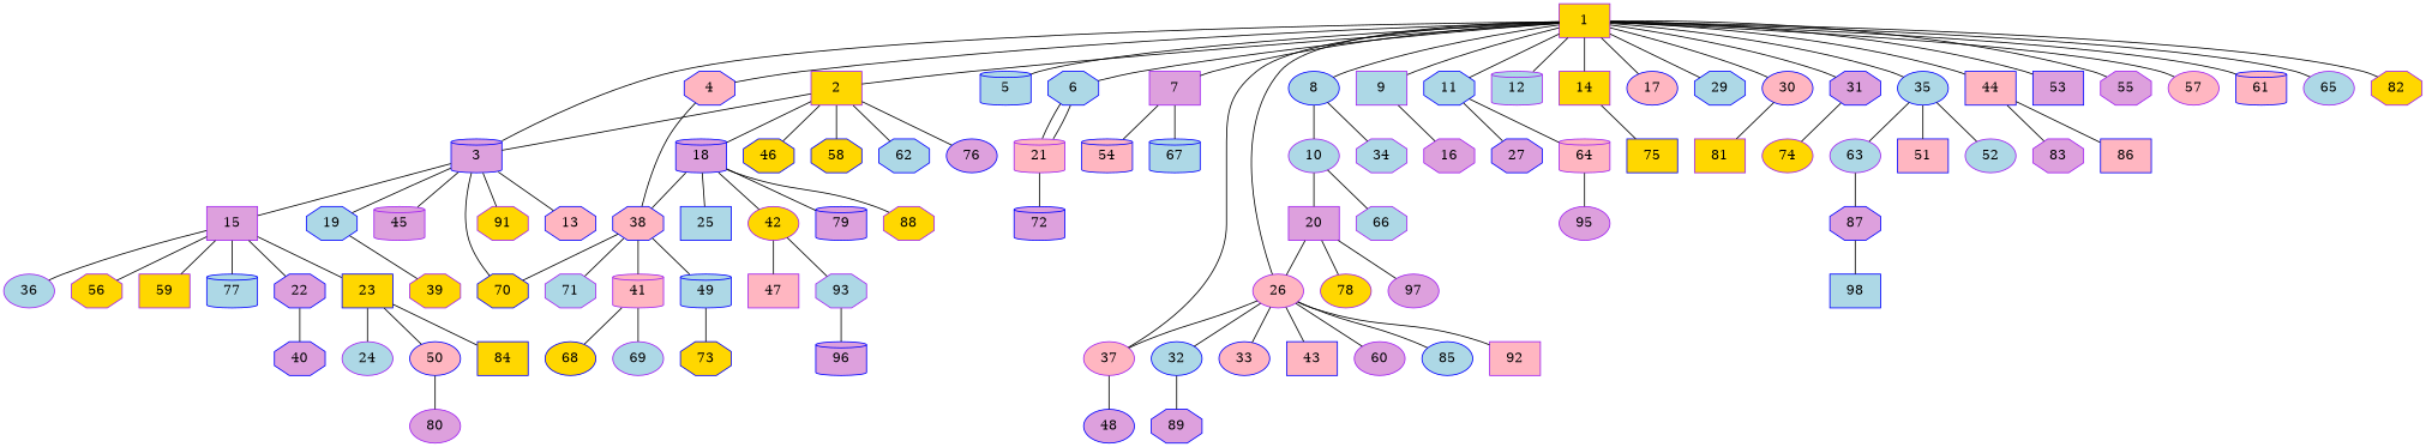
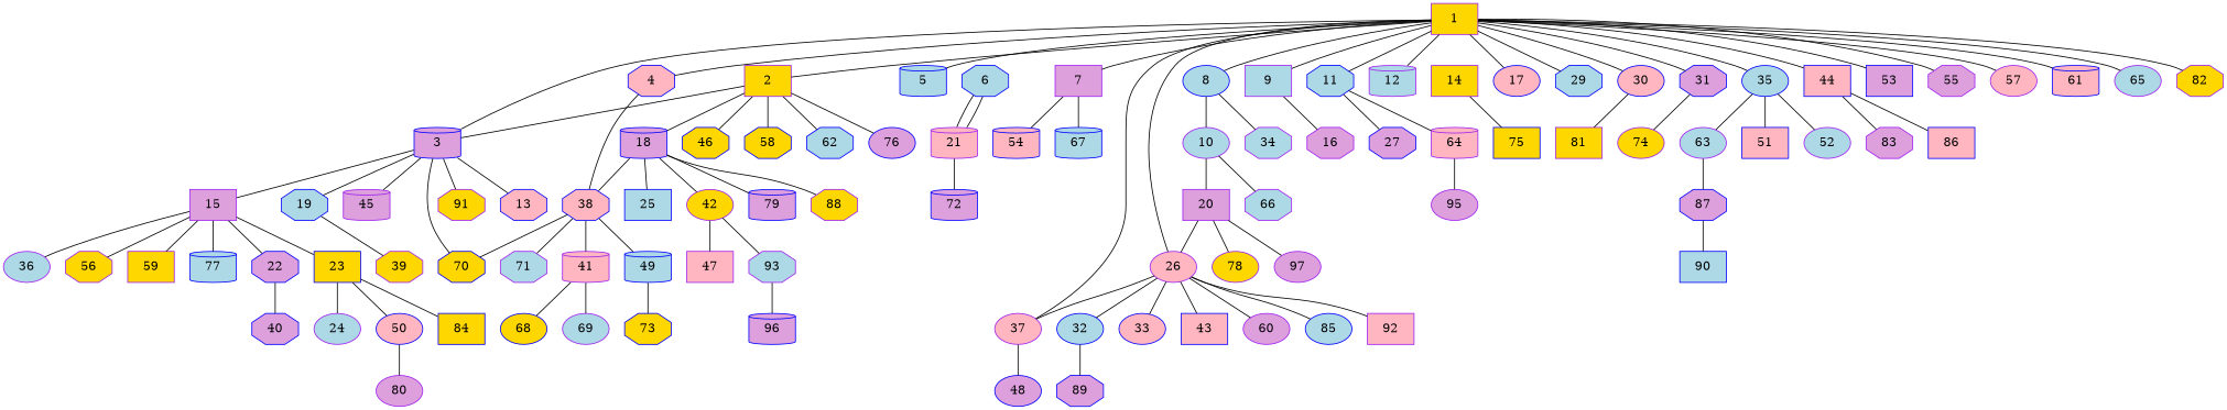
  graph {
    node [color=blue fillcolor=lightblue shape=octagon style=filled]
    1 [color=purple fillcolor=gold shape=box]
    2 [color=purple fillcolor=gold shape=box]
    3 [fillcolor=plum shape=cylinder]
    4 [fillcolor=lightpink]
    5 [shape=cylinder]
    6
    7 [color=purple fillcolor=plum shape=box]
    8 [shape=ellipse]
    9 [color=purple shape=box]
    11
    12 [color=purple shape=cylinder]
    14 [color=purple fillcolor=gold shape=box]
    17 [fillcolor=lightpink shape=ellipse]
    26 [color=purple fillcolor=lightpink shape=ellipse]
    29
    30 [fillcolor=lightpink shape=ellipse]
    31 [fillcolor=plum]
    35 [shape=ellipse]
    37 [color=purple fillcolor=lightpink shape=ellipse]
    44 [fillcolor=lightpink shape=box]
    53 [fillcolor=plum shape=box]
    55 [color=purple fillcolor=plum]
    57 [color=purple fillcolor=lightpink shape=ellipse]
    61 [fillcolor=lightpink shape=cylinder]
    65 [color=purple shape=ellipse]
    82 [color=purple fillcolor=gold]
    18 [fillcolor=plum shape=cylinder]
    46 [fillcolor=gold]
    58 [fillcolor=gold]
    62
    76 [fillcolor=plum shape=ellipse]
    13 [fillcolor=lightpink]
    15 [color=purple fillcolor=plum shape=box]
    19
    45 [color=purple fillcolor=plum shape=cylinder]
    70 [fillcolor=gold]
    91 [color=purple fillcolor=gold]
    38 [fillcolor=lightpink]
    21 [color=purple fillcolor=lightpink shape=cylinder]
    54 [fillcolor=lightpink shape=cylinder]
    67 [shape=cylinder]
    10 [color=purple shape=ellipse]
    34 [color=purple]
    16 [color=purple fillcolor=plum]
    27 [fillcolor=plum]
    64 [color=purple fillcolor=lightpink shape=cylinder]
    75 [fillcolor=gold shape=box]
    32 [shape=ellipse]
    33 [fillcolor=lightpink shape=ellipse]
    43 [fillcolor=lightpink shape=box]
    60 [color=purple fillcolor=plum shape=ellipse]
    85 [shape=ellipse]
    92 [color=purple fillcolor=lightpink shape=box]
    81 [color=purple fillcolor=gold shape=box]
    74 [color=purple fillcolor=gold shape=ellipse]
    51 [fillcolor=lightpink shape=box]
    52 [color=purple shape=ellipse]
    63 [color=purple shape=ellipse]
    48 [fillcolor=plum shape=ellipse]
    83 [color=purple fillcolor=plum]
    86 [fillcolor=lightpink shape=box]
    25 [shape=box]
    42 [color=purple fillcolor=gold shape=ellipse]
    79 [fillcolor=plum shape=cylinder]
    88 [color=purple fillcolor=gold]
    22 [fillcolor=plum]
    23 [fillcolor=gold shape=box]
    36 [color=purple shape=ellipse]
    56 [color=purple fillcolor=gold]
    59 [color=purple fillcolor=gold shape=box]
    77 [shape=cylinder]
    39 [color=purple fillcolor=gold]
    41 [color=purple fillcolor=lightpink shape=cylinder]
    49 [shape=cylinder]
    71 [color=purple]
    72 [fillcolor=plum shape=cylinder]
    20 [color=purple fillcolor=plum shape=box]
    66 [color=purple]
    78 [color=purple fillcolor=gold shape=ellipse]
    97 [color=purple fillcolor=plum shape=ellipse]
    95 [color=purple fillcolor=plum shape=ellipse]
    40 [fillcolor=plum]
    24 [color=purple shape=ellipse]
    50 [fillcolor=lightpink shape=ellipse]
    84 [fillcolor=gold shape=box]
    47 [color=purple fillcolor=lightpink shape=box]
    93 [color=purple]
    80 [color=purple fillcolor=plum shape=ellipse]
    89 [fillcolor=plum]
    87 [fillcolor=plum]
    68 [fillcolor=gold shape=ellipse]
    69 [color=purple shape=ellipse]
    73 [fillcolor=gold]
    96 [fillcolor=plum shape=cylinder]
-   90 [shape=box label=98]
+   90 [shape=box]
    1 -- 2
    1 -- 3
    1 -- 4
    1 -- 5
-   1 -- 6
    1 -- 7
    1 -- 8
    1 -- 9
    1 -- 11
    1 -- 12
-   1 -- 14
    1 -- 17
    1 -- 26
    1 -- 29
    1 -- 30
    1 -- 31
    1 -- 35
    1 -- 37
    1 -- 44
    1 -- 53
    1 -- 55
    1 -- 57
    1 -- 61
    1 -- 65
    1 -- 82
    2 -- 3
    2 -- 18
    2 -- 46
    2 -- 58
    2 -- 62
    2 -- 76
    3 -- 13
    3 -- 15
    3 -- 19
    3 -- 45
    3 -- 70
    3 -- 91
    4 -- 38
    6 -- 21
    6 -- 21
    7 -- 54
    7 -- 67
    8 -- 10
    8 -- 34
    9 -- 16
    11 -- 27
    11 -- 64
    14 -- 75
    26 -- 37
    26 -- 32
    26 -- 33
    26 -- 43
    26 -- 60
    26 -- 85
    26 -- 92
    30 -- 81
    31 -- 74
    35 -- 51
    35 -- 52
    35 -- 63
    37 -- 48
    44 -- 83
    44 -- 86
    18 -- 38
    18 -- 25
    18 -- 42
    18 -- 79
    18 -- 88
    15 -- 22
    15 -- 23
    15 -- 36
    15 -- 56
    15 -- 59
    15 -- 77
    19 -- 39
    38 -- 70
    38 -- 41
    38 -- 49
    38 -- 71
    21 -- 72
    10 -- 20
    10 -- 66
    64 -- 95
    32 -- 89
    63 -- 87
    42 -- 47
    42 -- 93
    22 -- 40
    23 -- 24
    23 -- 50
    23 -- 84
    41 -- 68
    41 -- 69
    49 -- 73
    20 -- 26
    20 -- 78
    20 -- 97
    50 -- 80
    93 -- 96
    87 -- 90
  }
